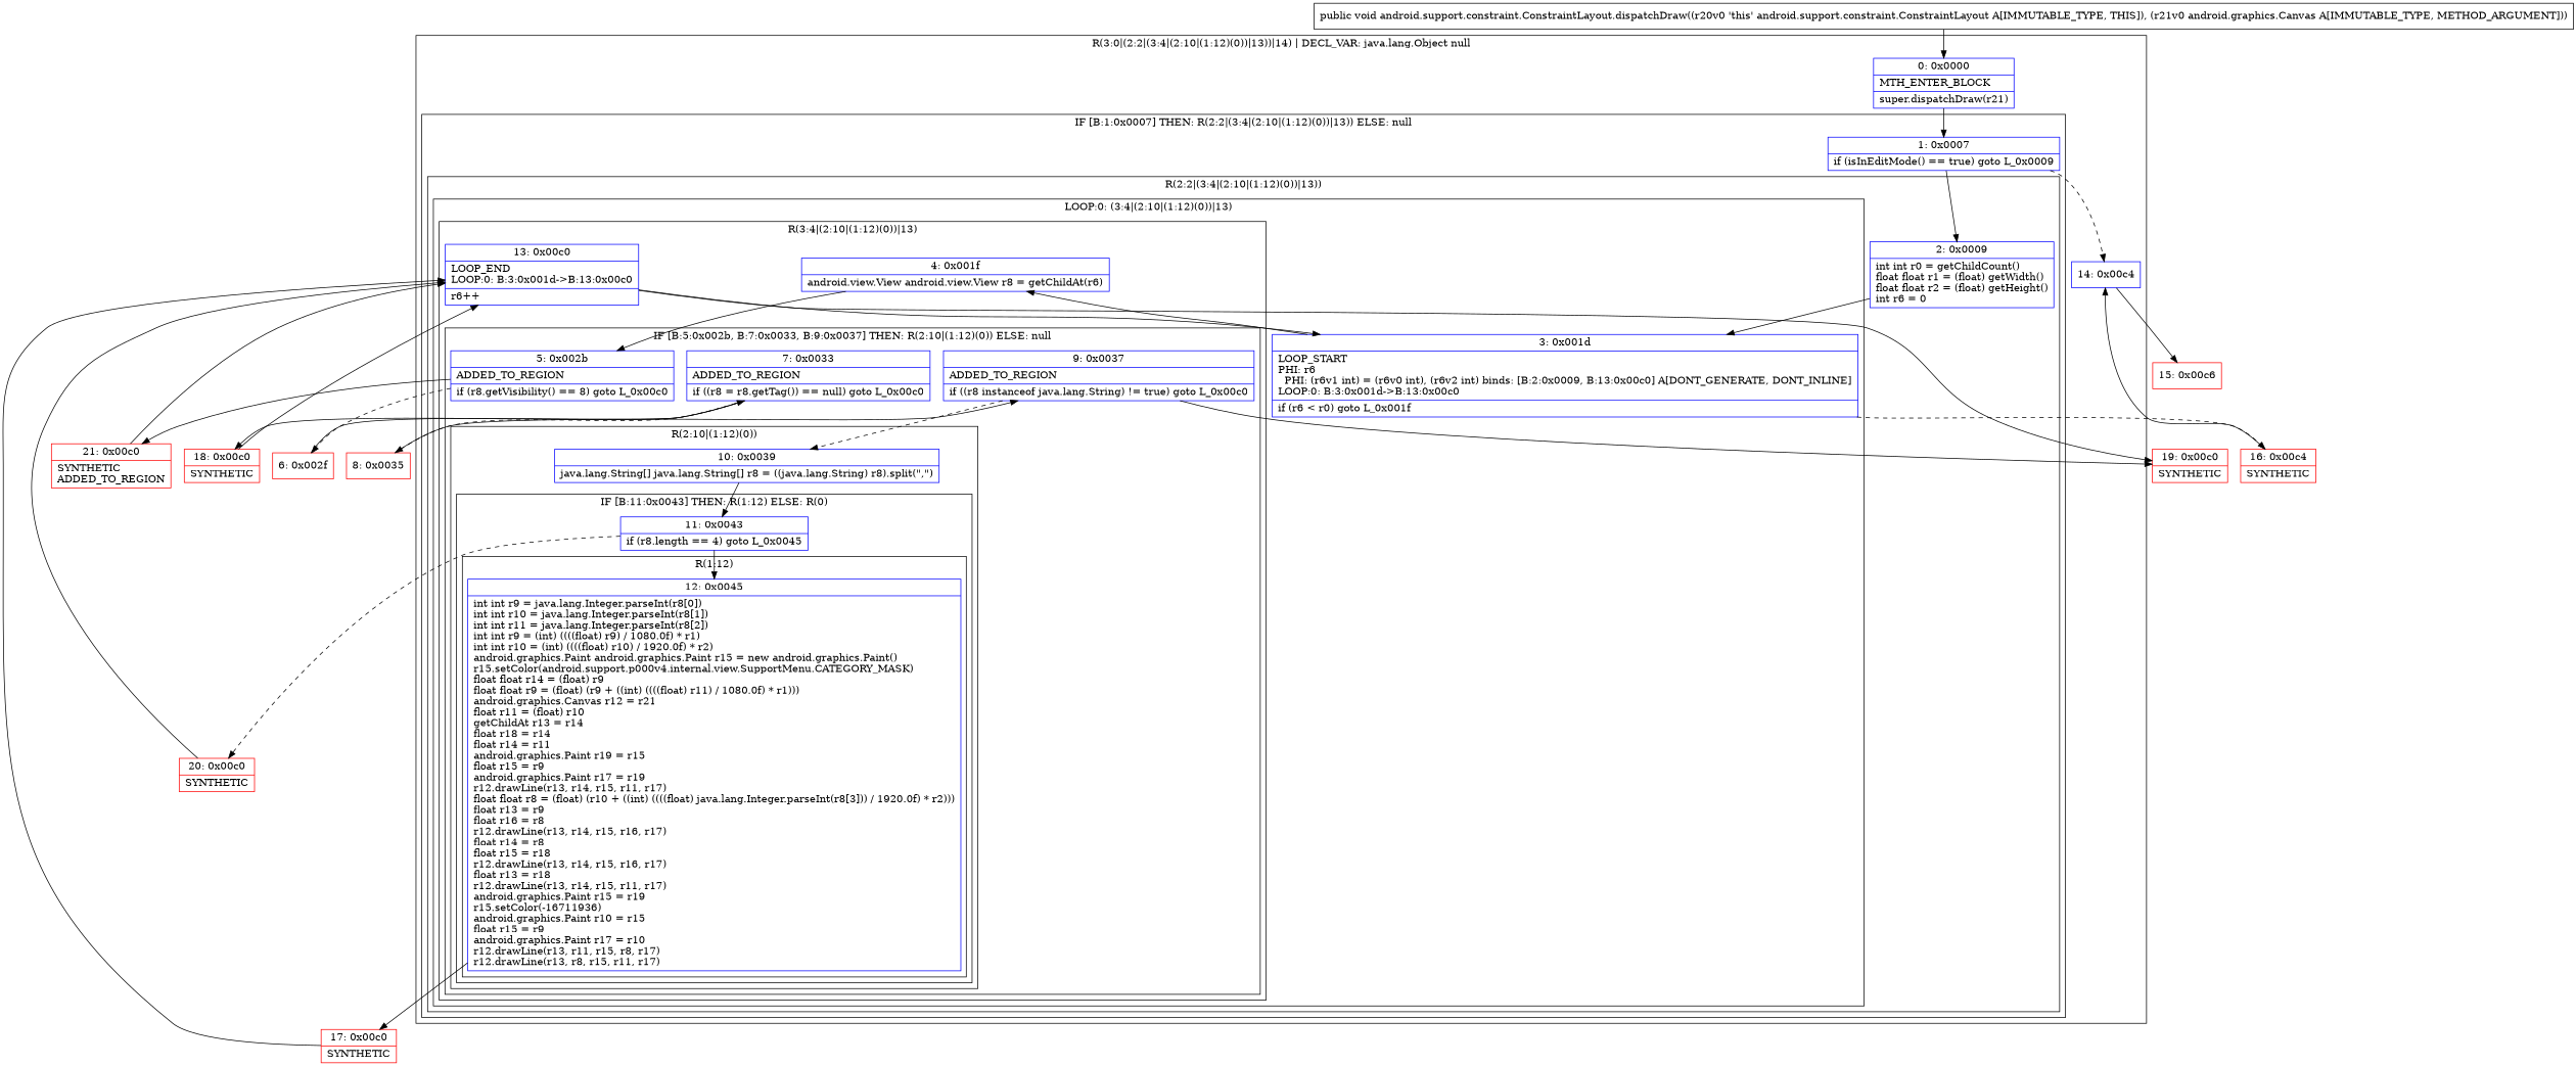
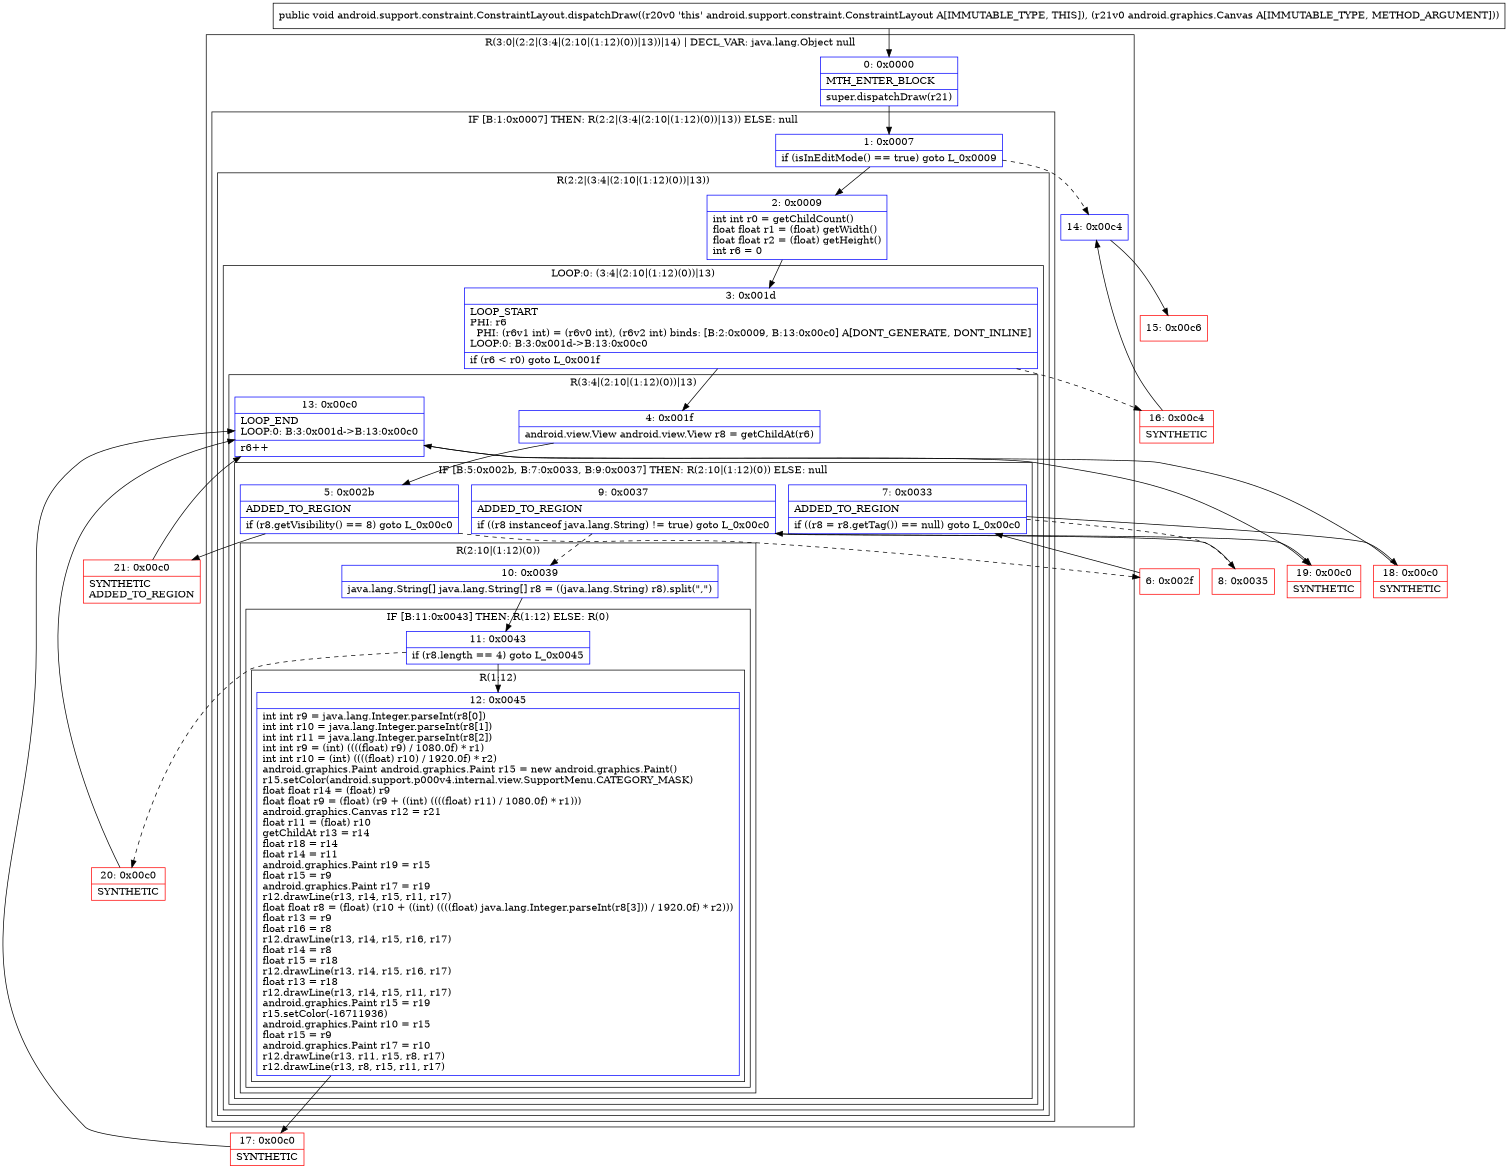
  digraph {
    node [color=blue shape=record]
    n1 [label="{12\:\ 0x0045|int int r9 = java.lang.Integer.parseInt(r8[0])\lint int r10 = java.lang.Integer.parseInt(r8[1])\lint int r11 = java.lang.Integer.parseInt(r8[2])\lint int r9 = (int) ((((float) r9) \/ 1080.0f) * r1)\lint int r10 = (int) ((((float) r10) \/ 1920.0f) * r2)\landroid.graphics.Paint android.graphics.Paint r15 = new android.graphics.Paint()\lr15.setColor(android.support.p000v4.internal.view.SupportMenu.CATEGORY_MASK)\lfloat float r14 = (float) r9\lfloat float r9 = (float) (r9 + ((int) ((((float) r11) \/ 1080.0f) * r1)))\landroid.graphics.Canvas r12 = r21\lfloat r11 = (float) r10\lgetChildAt r13 = r14\lfloat r18 = r14\lfloat r14 = r11\landroid.graphics.Paint r19 = r15\lfloat r15 = r9\landroid.graphics.Paint r17 = r19\lr12.drawLine(r13, r14, r15, r11, r17)\lfloat float r8 = (float) (r10 + ((int) ((((float) java.lang.Integer.parseInt(r8[3])) \/ 1920.0f) * r2)))\lfloat r13 = r9\lfloat r16 = r8\lr12.drawLine(r13, r14, r15, r16, r17)\lfloat r14 = r8\lfloat r15 = r18\lr12.drawLine(r13, r14, r15, r16, r17)\lfloat r13 = r18\lr12.drawLine(r13, r14, r15, r11, r17)\landroid.graphics.Paint r15 = r19\lr15.setColor(\-16711936)\landroid.graphics.Paint r10 = r15\lfloat r15 = r9\landroid.graphics.Paint r17 = r10\lr12.drawLine(r13, r11, r15, r8, r17)\lr12.drawLine(r13, r8, r15, r11, r17)\l}"]
    n2 [label="{11\:\ 0x0043|if (r8.length == 4) goto L_0x0045\l}"]
    n3 [label="{10\:\ 0x0039|java.lang.String[] java.lang.String[] r8 = ((java.lang.String) r8).split(\",\")\l}"]
    n4 [label="{5\:\ 0x002b|ADDED_TO_REGION\l|if (r8.getVisibility() == 8) goto L_0x00c0\l}"]
    n5 [label="{7\:\ 0x0033|ADDED_TO_REGION\l|if ((r8 = r8.getTag()) == null) goto L_0x00c0\l}"]
    n6 [label="{9\:\ 0x0037|ADDED_TO_REGION\l|if ((r8 instanceof java.lang.String) != true) goto L_0x00c0\l}"]
    n7 [label="{4\:\ 0x001f|android.view.View android.view.View r8 = getChildAt(r6)\l}"]
    n8 [label="{13\:\ 0x00c0|LOOP_END\lLOOP:0: B:3:0x001d\-\>B:13:0x00c0\l|r6++\l}"]
    n9 [label="{3\:\ 0x001d|LOOP_START\lPHI: r6 \l  PHI: (r6v1 int) = (r6v0 int), (r6v2 int) binds: [B:2:0x0009, B:13:0x00c0] A[DONT_GENERATE, DONT_INLINE]\lLOOP:0: B:3:0x001d\-\>B:13:0x00c0\l|if (r6 \< r0) goto L_0x001f\l}"]
    n10 [label="{2\:\ 0x0009|int int r0 = getChildCount()\lfloat float r1 = (float) getWidth()\lfloat float r2 = (float) getHeight()\lint r6 = 0\l}"]
    n11 [label="{1\:\ 0x0007|if (isInEditMode() == true) goto L_0x0009\l}"]
    n12 [label="{0\:\ 0x0000|MTH_ENTER_BLOCK\l|super.dispatchDraw(r21)\l}"]
    n13 [label="{14\:\ 0x00c4}"]
    n14 [color=red label="{17\:\ 0x00c0|SYNTHETIC\l}"]
    n15 [color=red label="{20\:\ 0x00c0|SYNTHETIC\l}"]
    n16 [color=red label="{6\:\ 0x002f}"]
    n17 [color=red label="{21\:\ 0x00c0|SYNTHETIC\lADDED_TO_REGION\l}"]
    n18 [color=red label="{8\:\ 0x0035}"]
    n19 [color=red label="{18\:\ 0x00c0|SYNTHETIC\l}"]
    n20 [color=red label="{19\:\ 0x00c0|SYNTHETIC\l}"]
    n21 [color=red label="{16\:\ 0x00c4|SYNTHETIC\l}"]
    n22 [color=red label="{15\:\ 0x00c6}"]
    n23 [label="{public void android.support.constraint.ConstraintLayout.dispatchDraw((r20v0 'this' android.support.constraint.ConstraintLayout A[IMMUTABLE_TYPE, THIS]), (r21v0 android.graphics.Canvas A[IMMUTABLE_TYPE, METHOD_ARGUMENT])) }" color=""]
    subgraph cluster_1 {
      label="R(3:0|(2:2|(3:4|(2:10|(1:12)(0))|13))|14) | DECL_VAR: java.lang.Object null\l"
      n12
      n13
      subgraph cluster_2 {
        label="IF [B:1:0x0007] THEN: R(2:2|(3:4|(2:10|(1:12)(0))|13)) ELSE: null"
        n11
        subgraph cluster_3 {
          label="R(2:2|(3:4|(2:10|(1:12)(0))|13))"
          n10
          subgraph cluster_4 {
            label="LOOP:0: (3:4|(2:10|(1:12)(0))|13)"
            n9
            subgraph cluster_5 {
              label="R(3:4|(2:10|(1:12)(0))|13)"
              n7
              n8
              subgraph cluster_6 {
                label="IF [B:5:0x002b, B:7:0x0033, B:9:0x0037] THEN: R(2:10|(1:12)(0)) ELSE: null"
                n4
                n5
                n6
                subgraph cluster_7 {
                  label="R(2:10|(1:12)(0))"
                  n3
                  subgraph cluster_8 {
                    label="IF [B:11:0x0043] THEN: R(1:12) ELSE: R(0)"
                    n2
                    subgraph cluster_9 {
                      label="R(1:12)"
                      n1
                    }
                    subgraph cluster_10 {
                      label="R(0)"
                    }
                  }
                }
              }
            }
          }
        }
      }
    }
    n1 -> n14
    n2 -> n1
    n2 -> n15 [style=dashed]
    n3 -> n2
    n4 -> n16 [style=dashed]
    n4 -> n17
    n5 -> n18 [style=dashed]
    n5 -> n19
    n6 -> n3 [style=dashed]
    n6 -> n20
    n7 -> n4
-   n8 -> n9
    n8 -> n20
    n9 -> n7
    n9 -> n21 [style=dashed]
    n10 -> n9
    n11 -> n10
    n11 -> n13 [style=dashed]
    n12 -> n11
    n13 -> n22
    n14 -> n8
    n15 -> n8
    n16 -> n5
    n17 -> n8
    n18 -> n6
    n19 -> n8
    n21 -> n13
    n23 -> n12
  }
